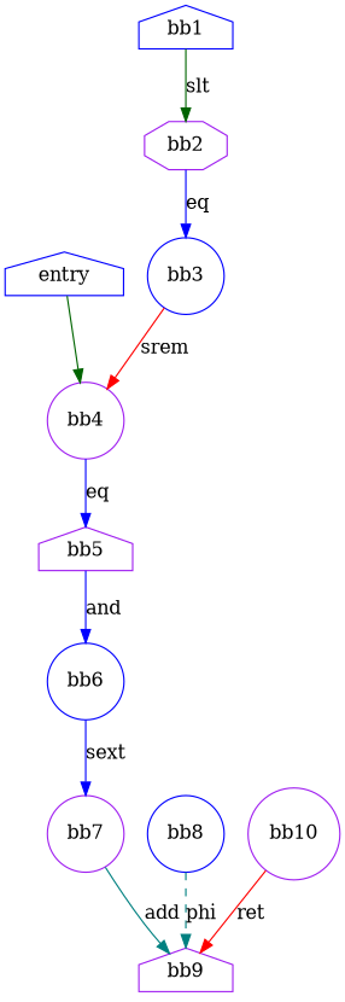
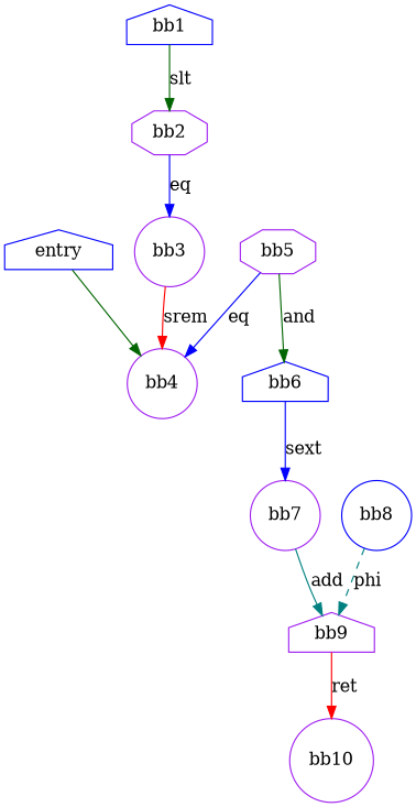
  digraph {
    node [color=purple shape=circle]
    edge [color=blue style=solid]
    entry [color=blue shape=house]
    bb4
    bb1 [color=blue shape=house]
    bb2 [shape=octagon]
-   bb3 [color=blue]
-   bb5 [shape=house]
-   bb6 [color=blue]
+   bb3
+   bb5 [shape=octagon]
+   bb6 [color=blue shape=house]
    bb7
    bb9 [shape=house]
    bb8 [color=blue]
    bb10
    entry -> bb4 [color=darkgreen]
-   bb4 -> bb5 [label=eq]
+   bb5 -> bb4 [label=eq]
    bb1 -> bb2 [color=darkgreen label=slt]
    bb2 -> bb3 [label=eq]
    bb3 -> bb4 [color=red label=srem]
-   bb5 -> bb6 [label=and]
+   bb5 -> bb6 [color=darkgreen label=and]
    bb6 -> bb7 [label=sext]
    bb7 -> bb9 [color=teal label=add]
-   bb10 -> bb9 [color=red label=ret]
+   bb9 -> bb10 [color=red label=ret]
    bb8 -> bb9 [color=teal label=phi style=dashed]
  }
